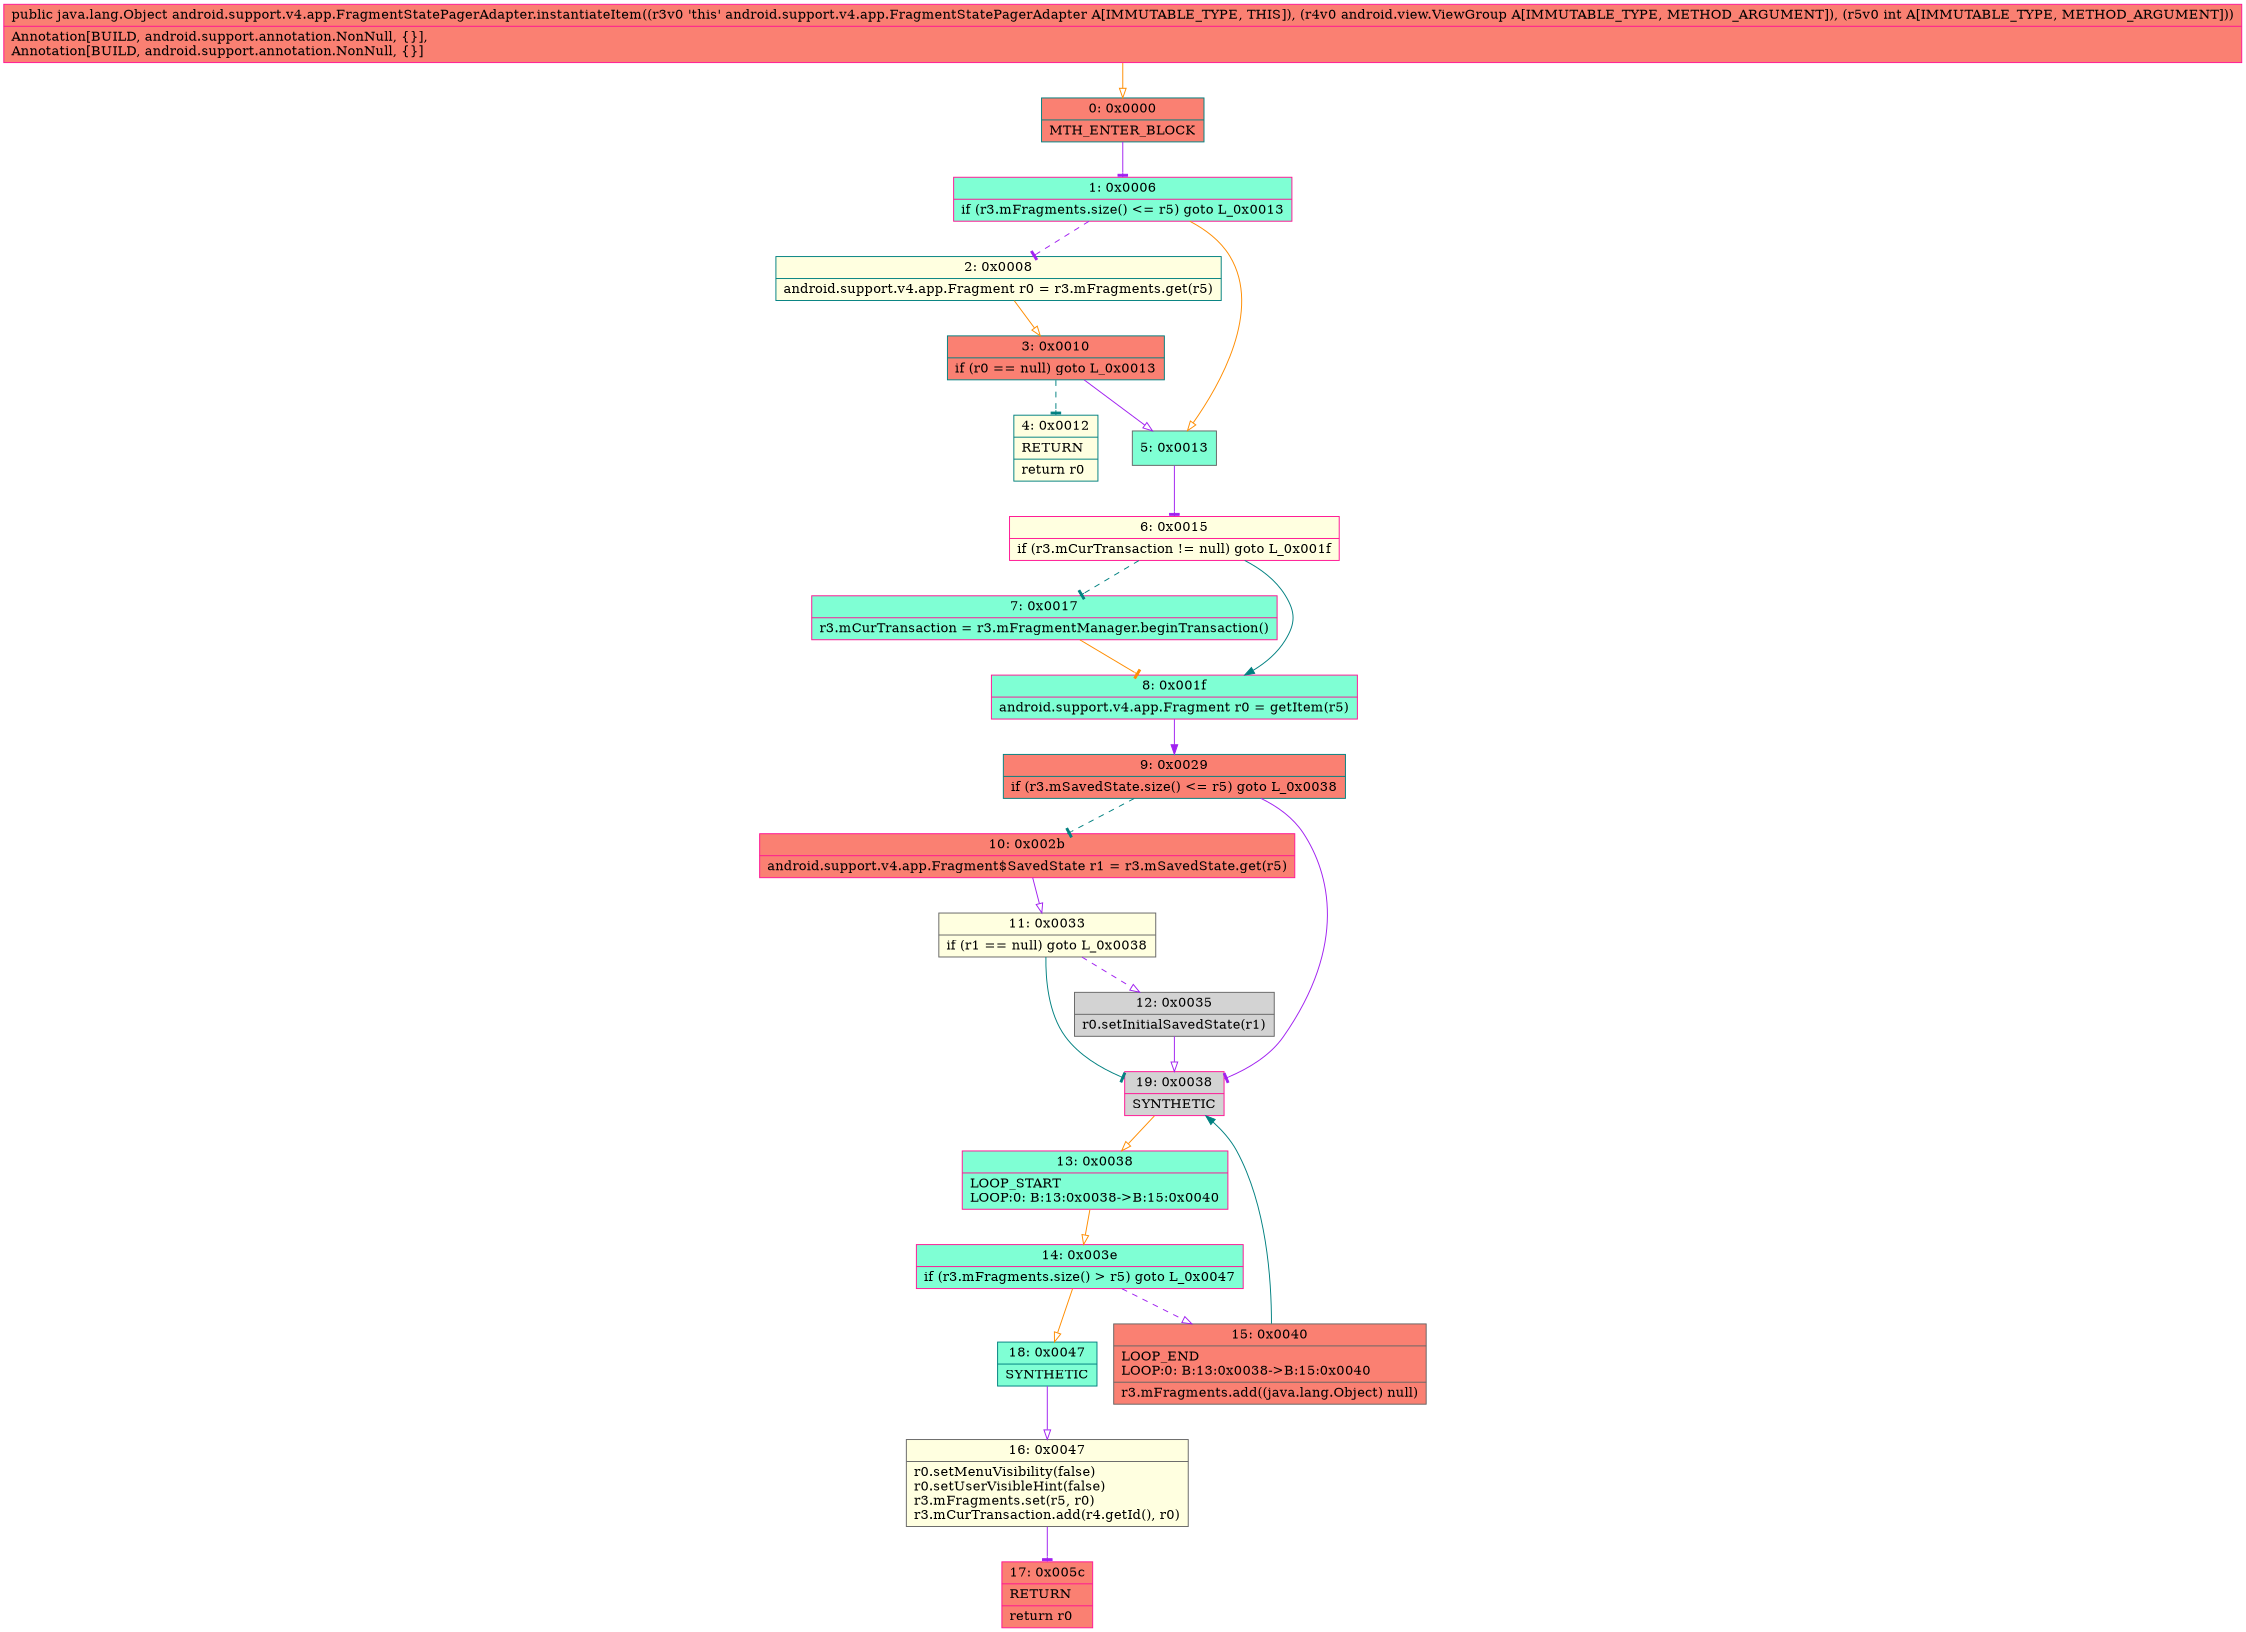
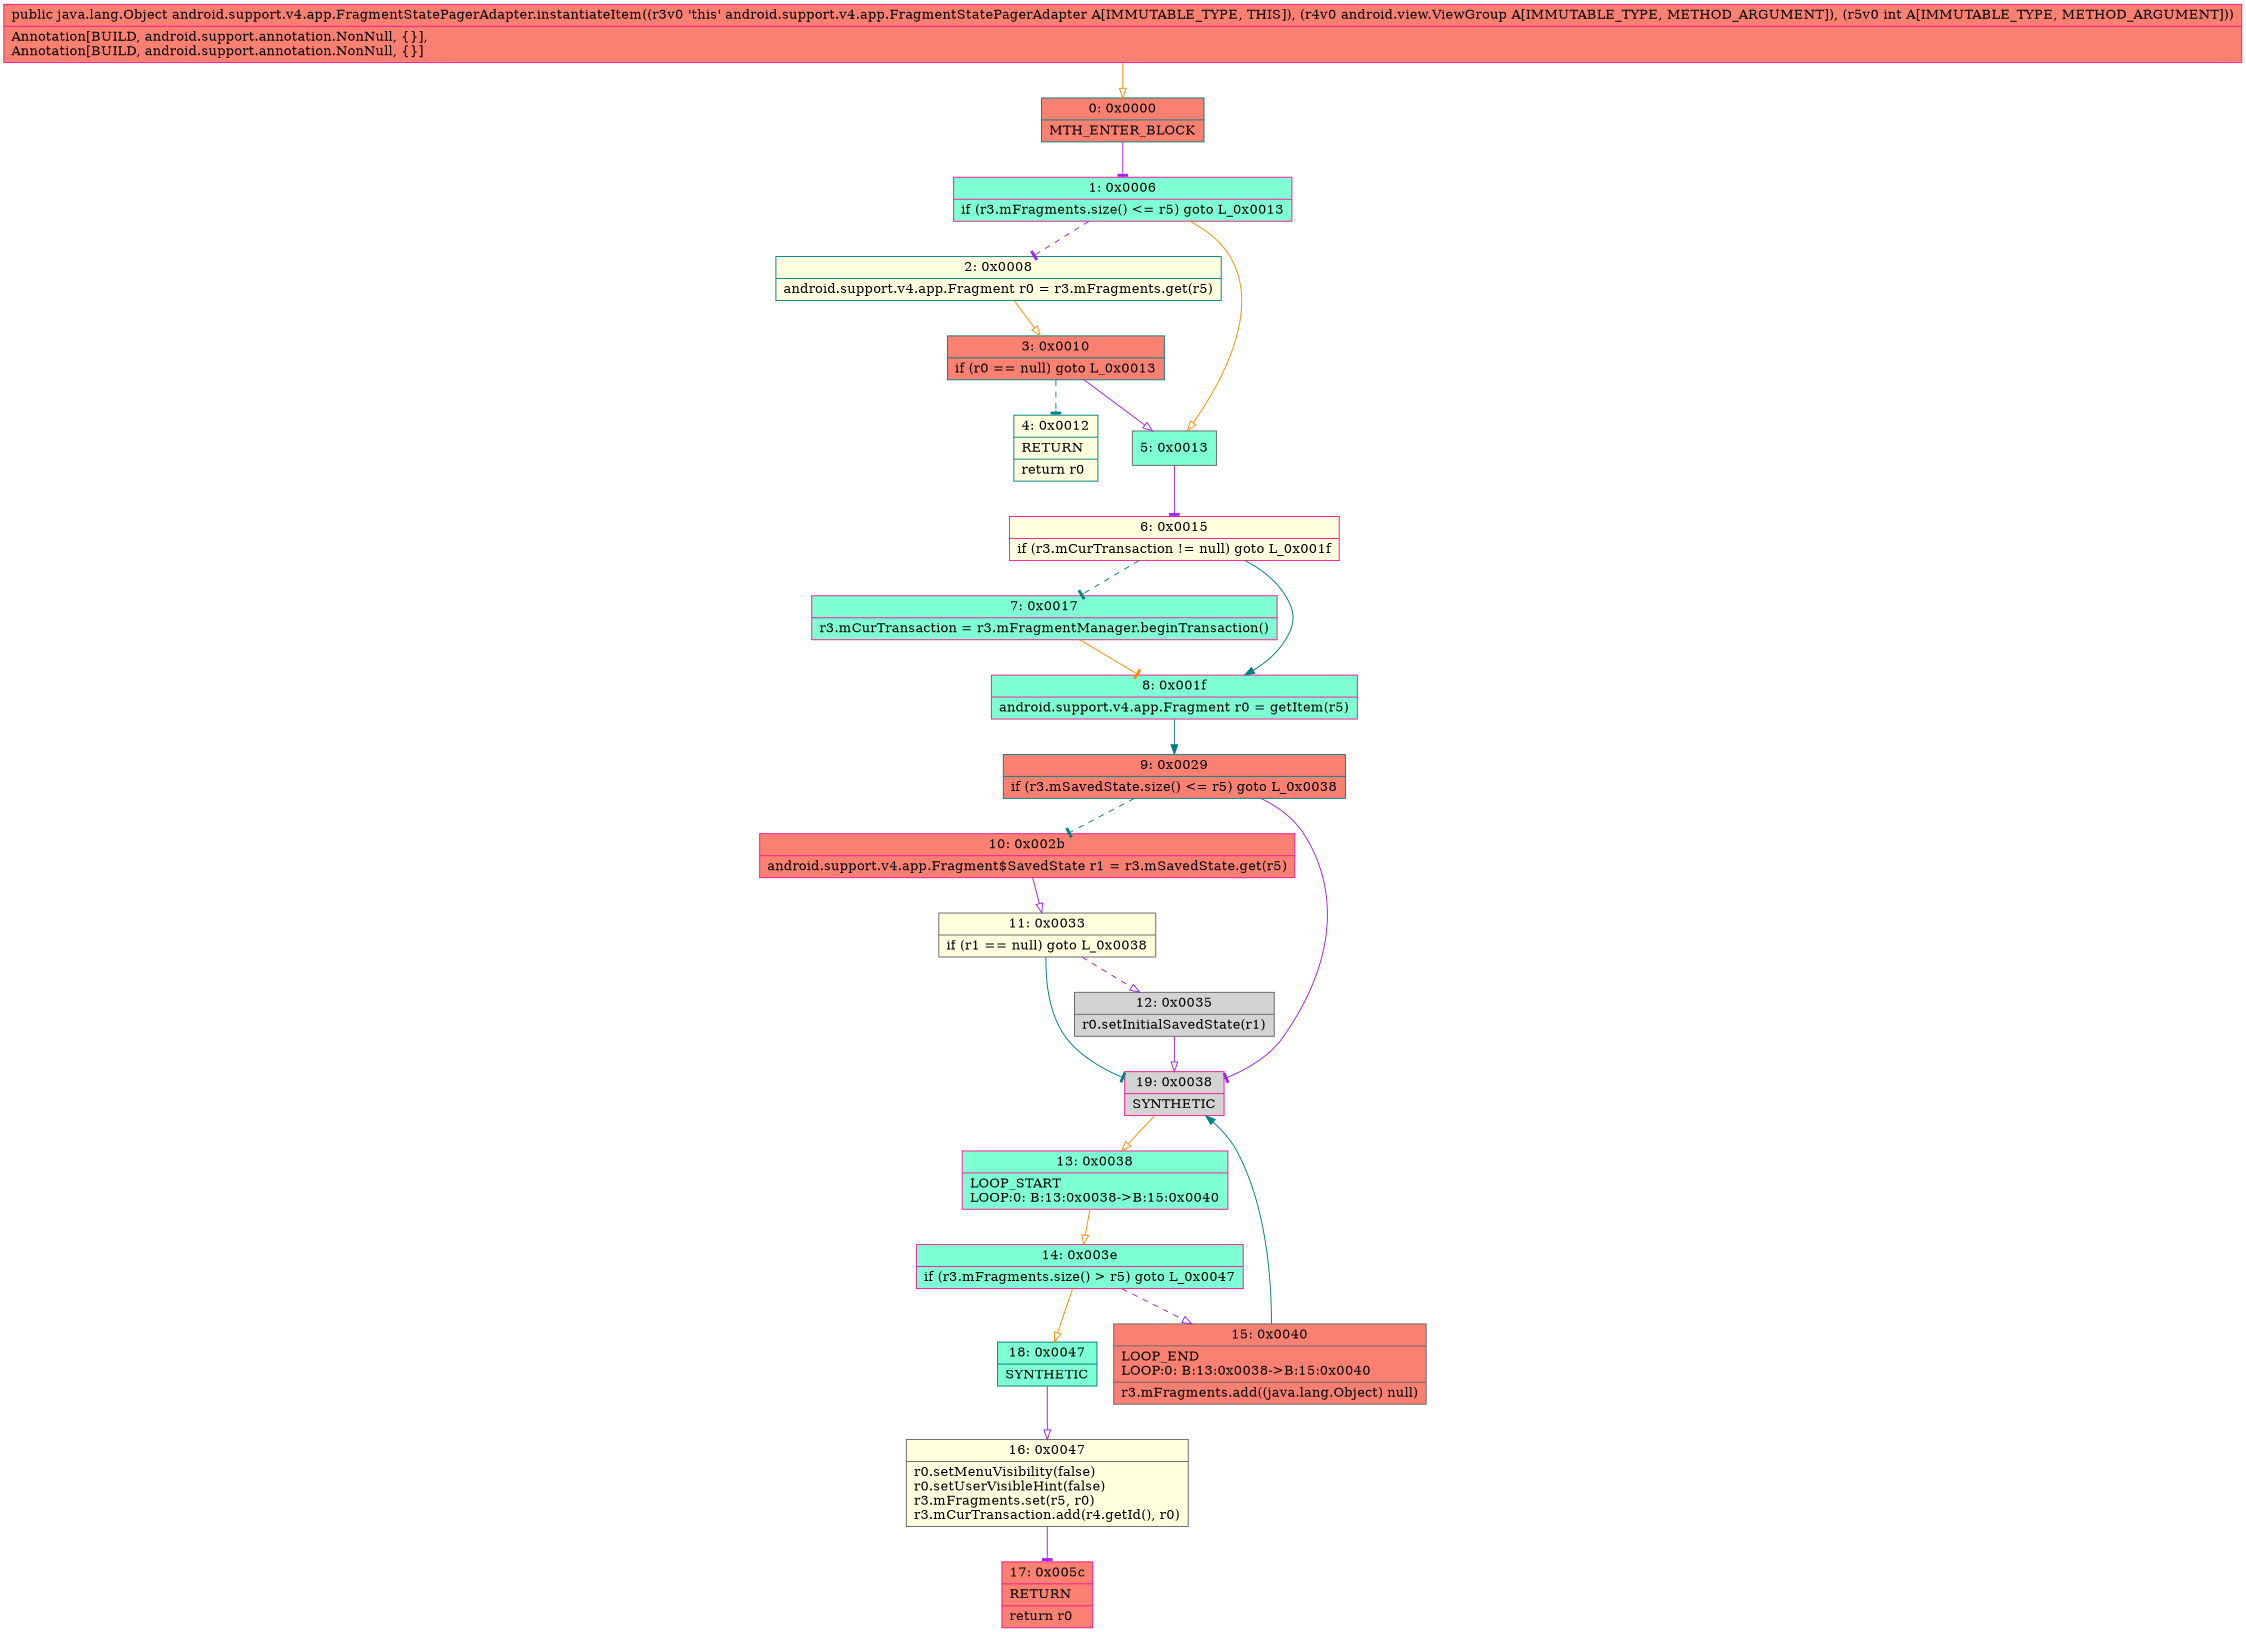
  digraph {
    node [color=deeppink fillcolor=salmon shape=record style=filled]
    edge [arrowhead=onormal color=purple]
    n1 [color=teal label="{0\:\ 0x0000|MTH_ENTER_BLOCK\l}"]
    n2 [fillcolor=aquamarine label="{1\:\ 0x0006|if (r3.mFragments.size() \<= r5) goto L_0x0013\l}"]
    n3 [color=teal fillcolor=lightyellow label="{2\:\ 0x0008|android.support.v4.app.Fragment r0 = r3.mFragments.get(r5)\l}"]
    n4 [color=gray40 fillcolor=aquamarine label="{5\:\ 0x0013}"]
    n5 [color=teal label="{3\:\ 0x0010|if (r0 == null) goto L_0x0013\l}"]
    n6 [fillcolor=lightyellow label="{6\:\ 0x0015|if (r3.mCurTransaction != null) goto L_0x001f\l}"]
    n7 [color=teal fillcolor=lightyellow label="{4\:\ 0x0012|RETURN\l|return r0\l}"]
    n8 [fillcolor=aquamarine label="{7\:\ 0x0017|r3.mCurTransaction = r3.mFragmentManager.beginTransaction()\l}"]
    n9 [fillcolor=aquamarine label="{8\:\ 0x001f|android.support.v4.app.Fragment r0 = getItem(r5)\l}"]
    n10 [color=teal label="{9\:\ 0x0029|if (r3.mSavedState.size() \<= r5) goto L_0x0038\l}"]
    n11 [label="{10\:\ 0x002b|android.support.v4.app.Fragment$SavedState r1 = r3.mSavedState.get(r5)\l}"]
    n12 [fillcolor=lightgrey label="{19\:\ 0x0038|SYNTHETIC\l}"]
    n13 [color=gray40 fillcolor=lightyellow label="{11\:\ 0x0033|if (r1 == null) goto L_0x0038\l}"]
    n14 [fillcolor=aquamarine label="{13\:\ 0x0038|LOOP_START\lLOOP:0: B:13:0x0038\-\>B:15:0x0040\l}"]
    n15 [color=gray40 fillcolor=lightgrey label="{12\:\ 0x0035|r0.setInitialSavedState(r1)\l}"]
    n16 [fillcolor=aquamarine label="{14\:\ 0x003e|if (r3.mFragments.size() \> r5) goto L_0x0047\l}"]
    n17 [color=gray40 label="{15\:\ 0x0040|LOOP_END\lLOOP:0: B:13:0x0038\-\>B:15:0x0040\l|r3.mFragments.add((java.lang.Object) null)\l}"]
    n18 [color=teal fillcolor=aquamarine label="{18\:\ 0x0047|SYNTHETIC\l}"]
    n19 [color=gray40 fillcolor=lightyellow label="{16\:\ 0x0047|r0.setMenuVisibility(false)\lr0.setUserVisibleHint(false)\lr3.mFragments.set(r5, r0)\lr3.mCurTransaction.add(r4.getId(), r0)\l}"]
    n20 [label="{17\:\ 0x005c|RETURN\l|return r0\l}"]
    n21 [label="{public java.lang.Object android.support.v4.app.FragmentStatePagerAdapter.instantiateItem((r3v0 'this' android.support.v4.app.FragmentStatePagerAdapter A[IMMUTABLE_TYPE, THIS]), (r4v0 android.view.ViewGroup A[IMMUTABLE_TYPE, METHOD_ARGUMENT]), (r5v0 int A[IMMUTABLE_TYPE, METHOD_ARGUMENT]))  | Annotation[BUILD, android.support.annotation.NonNull, \{\}], \lAnnotation[BUILD, android.support.annotation.NonNull, \{\}]\l}"]
    n1 -> n2 [arrowhead=tee]
    n2 -> n3 [arrowhead=tee style=dashed]
    n2 -> n4 [color=darkorange]
    n3 -> n5 [color=darkorange]
    n4 -> n6 [arrowhead=tee]
    n5 -> n4
    n5 -> n7 [arrowhead=tee color=teal style=dashed]
    n6 -> n8 [arrowhead=tee color=teal style=dashed]
    n6 -> n9 [arrowhead=normal color=teal]
    n8 -> n9 [arrowhead=tee color=darkorange]
-   n9 -> n10 [arrowhead=normal]
+   n9 -> n10 [arrowhead=normal color=teal]
    n10 -> n11 [arrowhead=tee color=teal style=dashed]
    n10 -> n12 [arrowhead=tee]
    n11 -> n13
    n12 -> n14 [color=darkorange]
    n13 -> n12 [arrowhead=tee color=teal]
    n13 -> n15 [style=dashed]
    n14 -> n16 [color=darkorange]
    n15 -> n12
    n16 -> n17 [style=dashed]
    n16 -> n18 [color=darkorange]
    n17 -> n12 [arrowhead=normal color=teal]
    n18 -> n19
    n19 -> n20 [arrowhead=tee]
    n21 -> n1 [color=darkorange]
  }
